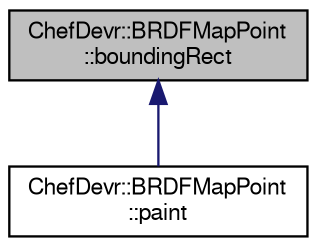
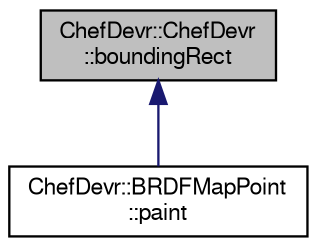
  digraph {
    rankdir=TB
    node [color=black fontname=FreeSans fontsize=10 shape=record style=filled]
-   n1 [fillcolor=grey75 fontcolor=black height=0.2 label="ChefDevr::BRDFMapPoint\l::boundingRect" width=0.4]
+   n1 [fillcolor=grey75 fontcolor=black height=0.2 label="ChefDevr::ChefDevr\l::boundingRect" width=0.4]
    n2 [fillcolor=white height=0.2 label="ChefDevr::BRDFMapPoint\l::paint" width=0.4]
    n1 -> n2 [color=midnightblue dir=back fontname=FreeSans fontsize=10 labelfontname=FreeSans labelfontsize=10 style=solid]
  }
